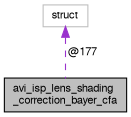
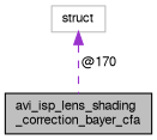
  digraph {
    node [fontname=FreeSans fontsize=10 shape=record style=filled]
    n1 [color=black fillcolor=grey75 fontcolor=black height=0.2 label="avi_isp_lens_shading\l_correction_bayer_cfa" width=0.4]
    n2 [color=grey75 fillcolor=white height=0.2 label=struct width=0.4]
-   n2 -> n1 [color=darkorchid3 dir=back fontname=FreeSans fontsize=10 label=" @177" labelfontname=FreeSans labelfontsize=10 style=dashed]
+   n2 -> n1 [color=darkorchid3 dir=back fontname=FreeSans fontsize=10 label=" @170" labelfontname=FreeSans labelfontsize=10 style=dashed]
  }
